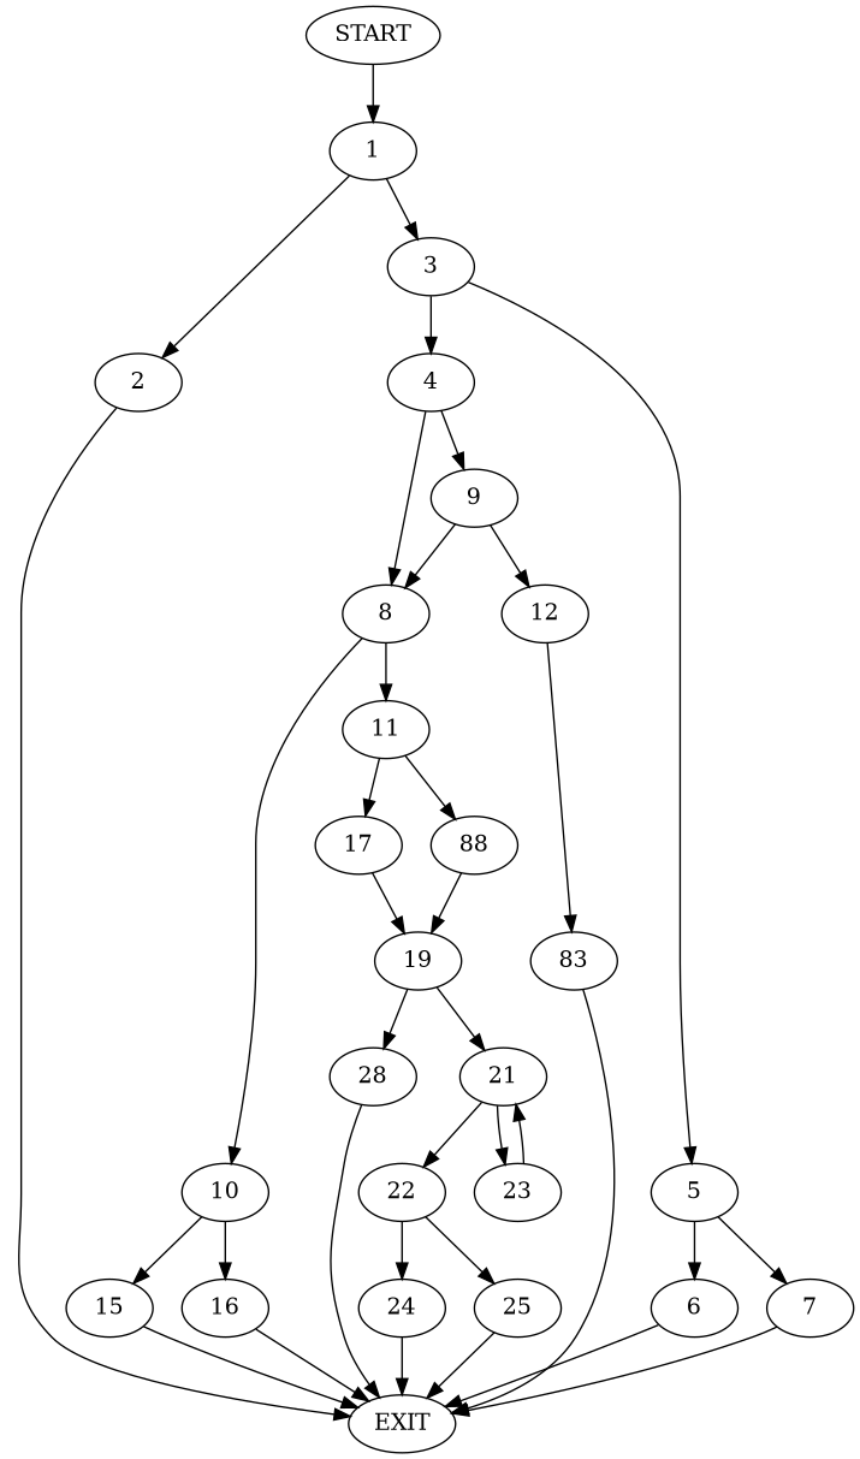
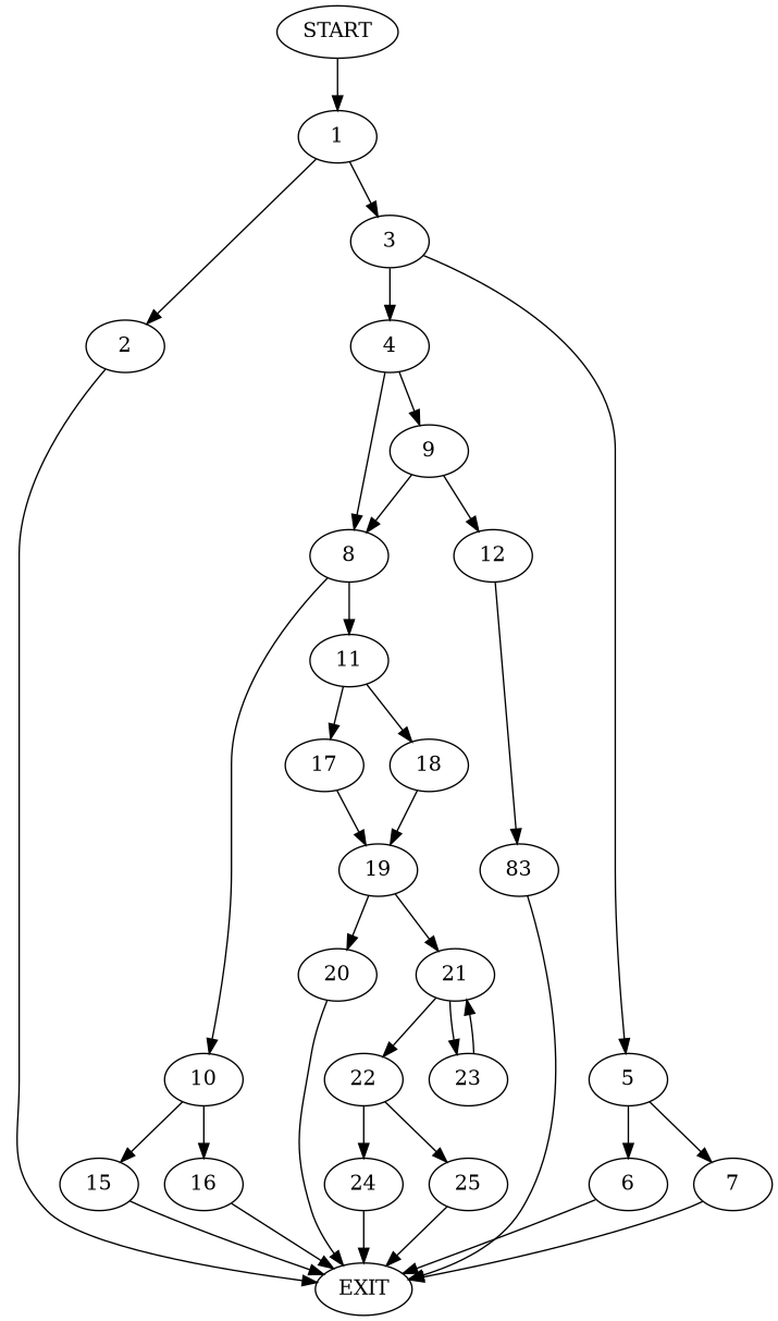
  digraph {
    n1 [label=START]
    1
    2
    3
    n5 [label=EXIT]
    4
    5
    8
    9
    6
    7
    10
    11
    12
    15
    16
    17
-   18 [label=88]
+   18
    n19 [label=83]
    19
-   20 [label=28]
+   20
    21
    22
    23
    24
    25
    n1 -> 1
    1 -> 2
    1 -> 3
    2 -> n5
    3 -> 4
    3 -> 5
    4 -> 8
    4 -> 9
    5 -> 6
    5 -> 7
    8 -> 10
    8 -> 11
    9 -> 8
    9 -> 12
    6 -> n5
    7 -> n5
    10 -> 15
    10 -> 16
    11 -> 17
    11 -> 18
    12 -> n19
    15 -> n5
    16 -> n5
    17 -> 19
    18 -> 19
    n19 -> n5
    19 -> 20
    19 -> 21
    20 -> n5
    21 -> 22
    21 -> 23
    22 -> 24
    22 -> 25
    23 -> 21
    24 -> n5
    25 -> n5
  }
